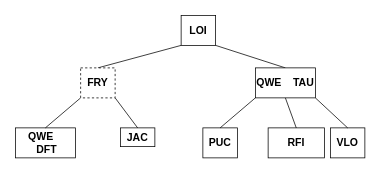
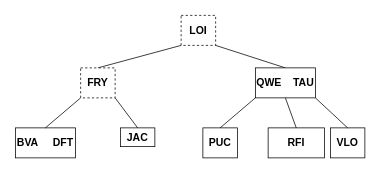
  <mxCell id="0" />
  <mxCell id="1" parent="0" />
- <mxCell id="2" value="&lt;font style=&quot;font-size: 14px;&quot;&gt;&lt;b&gt;LOI&lt;/b&gt;&lt;/font&gt;" style="rounded=0;whiteSpace=wrap;html=1;" vertex="1" parent="1"><mxGeometry x="241" y="20" width="46" height="40" as="geometry" /></mxCell>
- <mxCell id="3" value="&lt;font style=&quot;font-size: 14px;&quot;&gt;&lt;b&gt;QWE&amp;nbsp; &amp;nbsp; &amp;nbsp;DFT&lt;/b&gt;&lt;/font&gt;" style="rounded=0;whiteSpace=wrap;html=1;" vertex="1" parent="1"><mxGeometry x="20" y="170" width="80" height="40" as="geometry" /></mxCell>
+ <mxCell id="2" value="&lt;font style=&quot;font-size: 14px;&quot;&gt;&lt;b&gt;LOI&lt;/b&gt;&lt;/font&gt;" style="rounded=0;whiteSpace=wrap;html=1;dashed=1;" vertex="1" parent="1"><mxGeometry x="241" y="20" width="46" height="40" as="geometry" /></mxCell>
+ <mxCell id="3" value="&lt;font style=&quot;font-size: 14px;&quot;&gt;&lt;b&gt;BVA&amp;nbsp; &amp;nbsp; &amp;nbsp;DFT&lt;/b&gt;&lt;/font&gt;" style="rounded=0;whiteSpace=wrap;html=1;" vertex="1" parent="1"><mxGeometry x="20" y="170" width="80" height="40" as="geometry" /></mxCell>
  <mxCell id="4" value="&lt;font style=&quot;font-size: 14px;&quot;&gt;&lt;b&gt;JAC&lt;/b&gt;&lt;/font&gt;" style="rounded=0;whiteSpace=wrap;html=1;" vertex="1" parent="1"><mxGeometry x="160" y="170" width="46" height="25" as="geometry" /></mxCell>
  <mxCell id="5" value="&lt;font style=&quot;font-size: 14px;&quot;&gt;&lt;b&gt;PUC&lt;/b&gt;&lt;/font&gt;" style="rounded=0;whiteSpace=wrap;html=1;" vertex="1" parent="1"><mxGeometry x="270" y="170" width="46" height="40" as="geometry" /></mxCell>
  <mxCell id="6" value="&lt;font style=&quot;font-size: 14px;&quot;&gt;&lt;b&gt;VLO&lt;/b&gt;&lt;/font&gt;" style="rounded=0;whiteSpace=wrap;html=1;" vertex="1" parent="1"><mxGeometry x="440" y="170" width="46" height="40" as="geometry" /></mxCell>
  <mxCell id="7" value="" style="endArrow=none;html=1;rounded=0;entryX=0;entryY=1;entryDx=0;entryDy=0;exitX=0.5;exitY=0;exitDx=0;exitDy=0;" edge="1" parent="1" source="14" target="2"><mxGeometry width="50" height="50" relative="1" as="geometry"><mxPoint x="130" y="90" as="sourcePoint" /><mxPoint x="290" y="320" as="targetPoint" /></mxGeometry></mxCell>
  <mxCell id="8" value="" style="endArrow=none;html=1;rounded=0;entryX=1;entryY=1;entryDx=0;entryDy=0;exitX=0.5;exitY=0;exitDx=0;exitDy=0;" edge="1" parent="1" source="13" target="2"><mxGeometry width="50" height="50" relative="1" as="geometry"><mxPoint x="373" y="90" as="sourcePoint" /><mxPoint x="290" y="320" as="targetPoint" /></mxGeometry></mxCell>
  <mxCell id="9" value="" style="endArrow=none;html=1;rounded=0;entryX=0;entryY=1;entryDx=0;entryDy=0;exitX=0.5;exitY=0;exitDx=0;exitDy=0;" edge="1" parent="1" source="3" target="14"><mxGeometry width="50" height="50" relative="1" as="geometry"><mxPoint x="240" y="370" as="sourcePoint" /><mxPoint x="90" y="130" as="targetPoint" /></mxGeometry></mxCell>
  <mxCell id="10" value="" style="endArrow=none;html=1;rounded=0;entryX=1;entryY=1;entryDx=0;entryDy=0;exitX=0.5;exitY=0;exitDx=0;exitDy=0;" edge="1" parent="1" source="4" target="14"><mxGeometry width="50" height="50" relative="1" as="geometry"><mxPoint x="240" y="370" as="sourcePoint" /><mxPoint x="170" y="130" as="targetPoint" /></mxGeometry></mxCell>
  <mxCell id="11" value="" style="endArrow=none;html=1;rounded=0;entryX=0;entryY=1;entryDx=0;entryDy=0;exitX=0.5;exitY=0;exitDx=0;exitDy=0;" edge="1" parent="1" source="5" target="13"><mxGeometry width="50" height="50" relative="1" as="geometry"><mxPoint x="240" y="370" as="sourcePoint" /><mxPoint x="350" y="130" as="targetPoint" /></mxGeometry></mxCell>
  <mxCell id="12" value="" style="endArrow=none;html=1;rounded=0;entryX=1;entryY=1;entryDx=0;entryDy=0;exitX=0.5;exitY=0;exitDx=0;exitDy=0;" edge="1" parent="1" source="6" target="13"><mxGeometry width="50" height="50" relative="1" as="geometry"><mxPoint x="240" y="370" as="sourcePoint" /><mxPoint x="396" y="130" as="targetPoint" /></mxGeometry></mxCell>
  <mxCell id="13" value="&lt;font style=&quot;font-size: 14px;&quot;&gt;&lt;b&gt;QWE&amp;nbsp; &amp;nbsp; TAU&lt;/b&gt;&lt;/font&gt;" style="rounded=0;whiteSpace=wrap;html=1;" vertex="1" parent="1"><mxGeometry x="340" y="90" width="80" height="40" as="geometry" /></mxCell>
  <mxCell id="14" value="&lt;font style=&quot;font-size: 14px;&quot;&gt;&lt;b&gt;FRY&lt;/b&gt;&lt;/font&gt;" style="rounded=0;whiteSpace=wrap;html=1;dashed=1;" vertex="1" parent="1"><mxGeometry x="107" y="90" width="46" height="40" as="geometry" /></mxCell>
  <mxCell id="15" value="&lt;font style=&quot;font-size: 14px;&quot;&gt;&lt;b&gt;RFI&lt;/b&gt;&lt;/font&gt;" style="rounded=0;whiteSpace=wrap;html=1;" vertex="1" parent="1"><mxGeometry x="357" y="170" width="75" height="40" as="geometry" /></mxCell>
  <mxCell id="16" value="" style="endArrow=none;html=1;rounded=0;entryX=0.5;entryY=1;entryDx=0;entryDy=0;exitX=0.5;exitY=0;exitDx=0;exitDy=0;" edge="1" parent="1" source="15" target="13"><mxGeometry width="50" height="50" relative="1" as="geometry"><mxPoint x="240" y="370" as="sourcePoint" /><mxPoint x="290" y="320" as="targetPoint" /></mxGeometry></mxCell>
